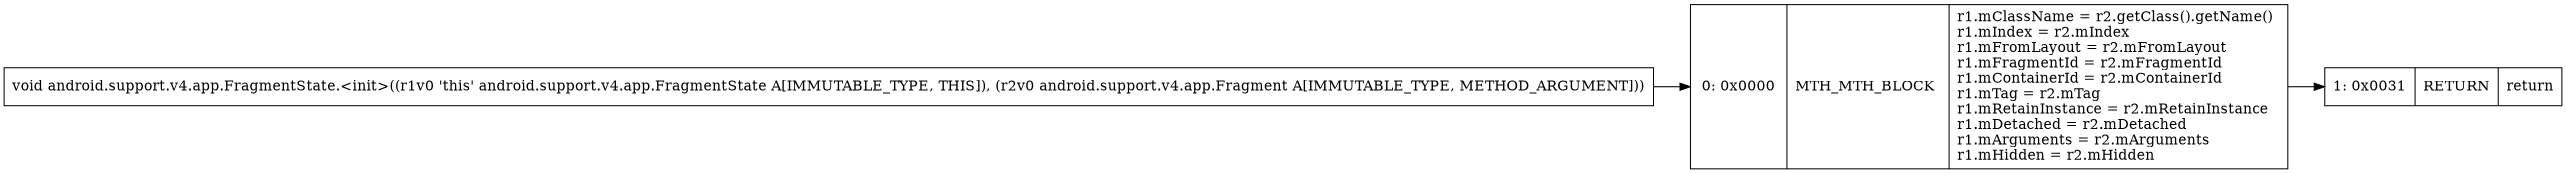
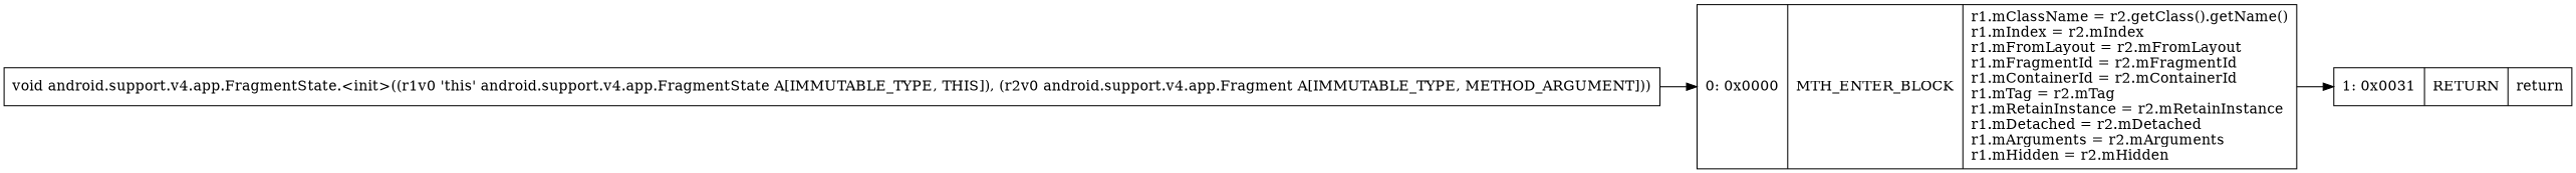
  digraph {
    rankdir=LR
    node [shape=record]
-   n1 [label="{0\:\ 0x0000|MTH_MTH_BLOCK\l|r1.mClassName = r2.getClass().getName()\lr1.mIndex = r2.mIndex\lr1.mFromLayout = r2.mFromLayout\lr1.mFragmentId = r2.mFragmentId\lr1.mContainerId = r2.mContainerId\lr1.mTag = r2.mTag\lr1.mRetainInstance = r2.mRetainInstance\lr1.mDetached = r2.mDetached\lr1.mArguments = r2.mArguments\lr1.mHidden = r2.mHidden\l}"]
+   n1 [label="{0\:\ 0x0000|MTH_ENTER_BLOCK\l|r1.mClassName = r2.getClass().getName()\lr1.mIndex = r2.mIndex\lr1.mFromLayout = r2.mFromLayout\lr1.mFragmentId = r2.mFragmentId\lr1.mContainerId = r2.mContainerId\lr1.mTag = r2.mTag\lr1.mRetainInstance = r2.mRetainInstance\lr1.mDetached = r2.mDetached\lr1.mArguments = r2.mArguments\lr1.mHidden = r2.mHidden\l}"]
    n2 [label="{1\:\ 0x0031|RETURN\l|return\l}"]
    n3 [label="{void android.support.v4.app.FragmentState.\<init\>((r1v0 'this' android.support.v4.app.FragmentState A[IMMUTABLE_TYPE, THIS]), (r2v0 android.support.v4.app.Fragment A[IMMUTABLE_TYPE, METHOD_ARGUMENT])) }"]
    n1 -> n2
    n3 -> n1
  }
